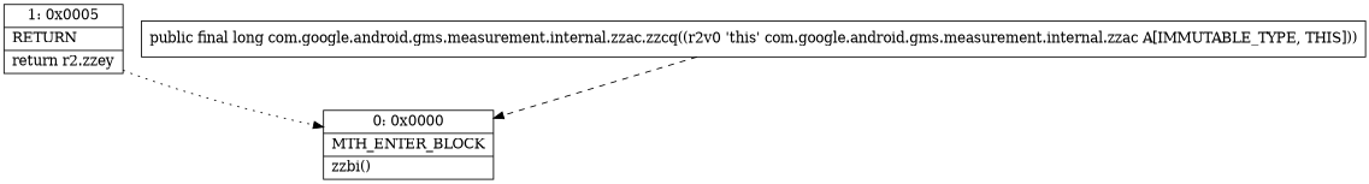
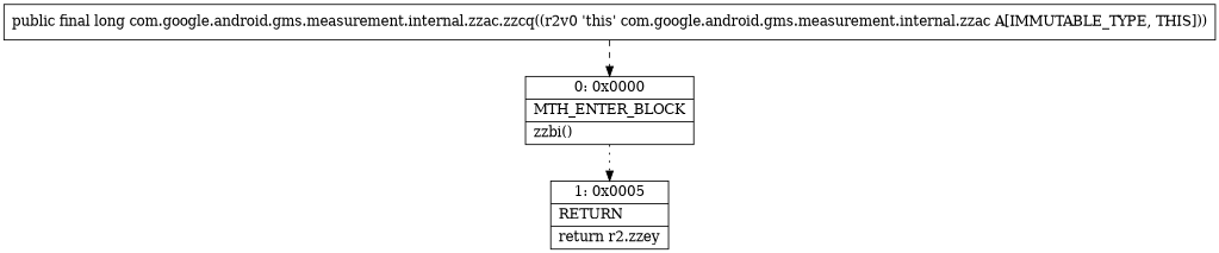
  digraph {
    node [shape=record]
    n1 [label="{0\:\ 0x0000|MTH_ENTER_BLOCK\l|zzbi()\l}"]
    n2 [label="{1\:\ 0x0005|RETURN\l|return r2.zzey\l}"]
    n3 [label="{public final long com.google.android.gms.measurement.internal.zzac.zzcq((r2v0 'this' com.google.android.gms.measurement.internal.zzac A[IMMUTABLE_TYPE, THIS])) }"]
-   n2 -> n1 [style=dotted]
+   n1 -> n2 [style=dotted]
    n3 -> n1 [style=dashed]
  }
